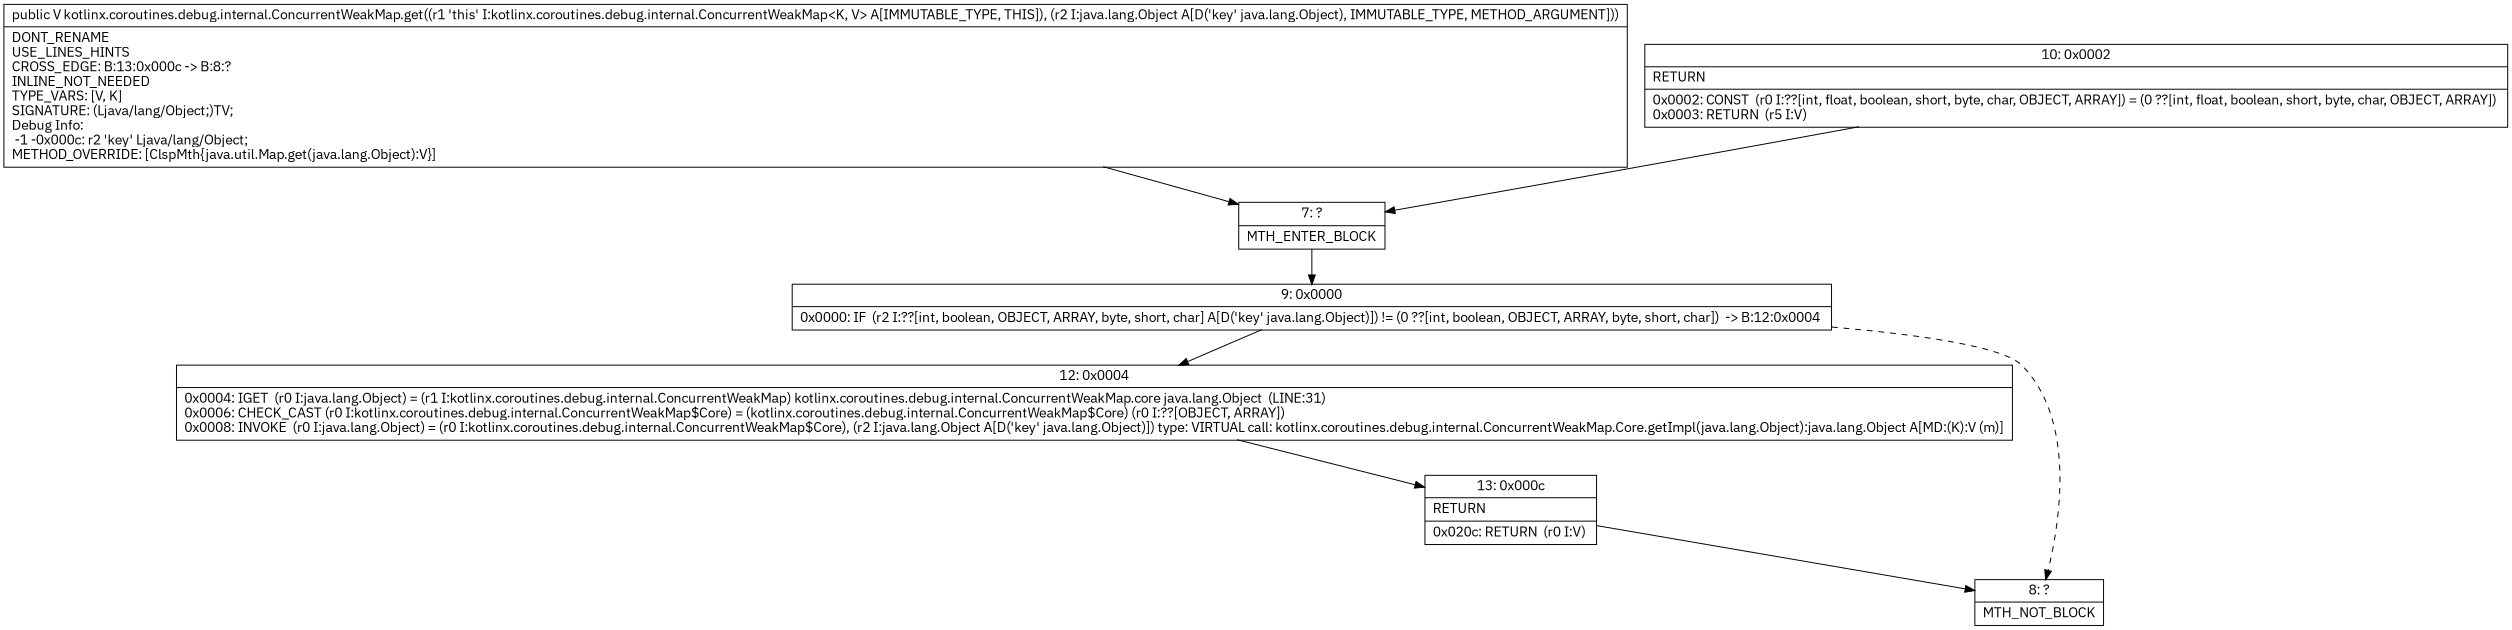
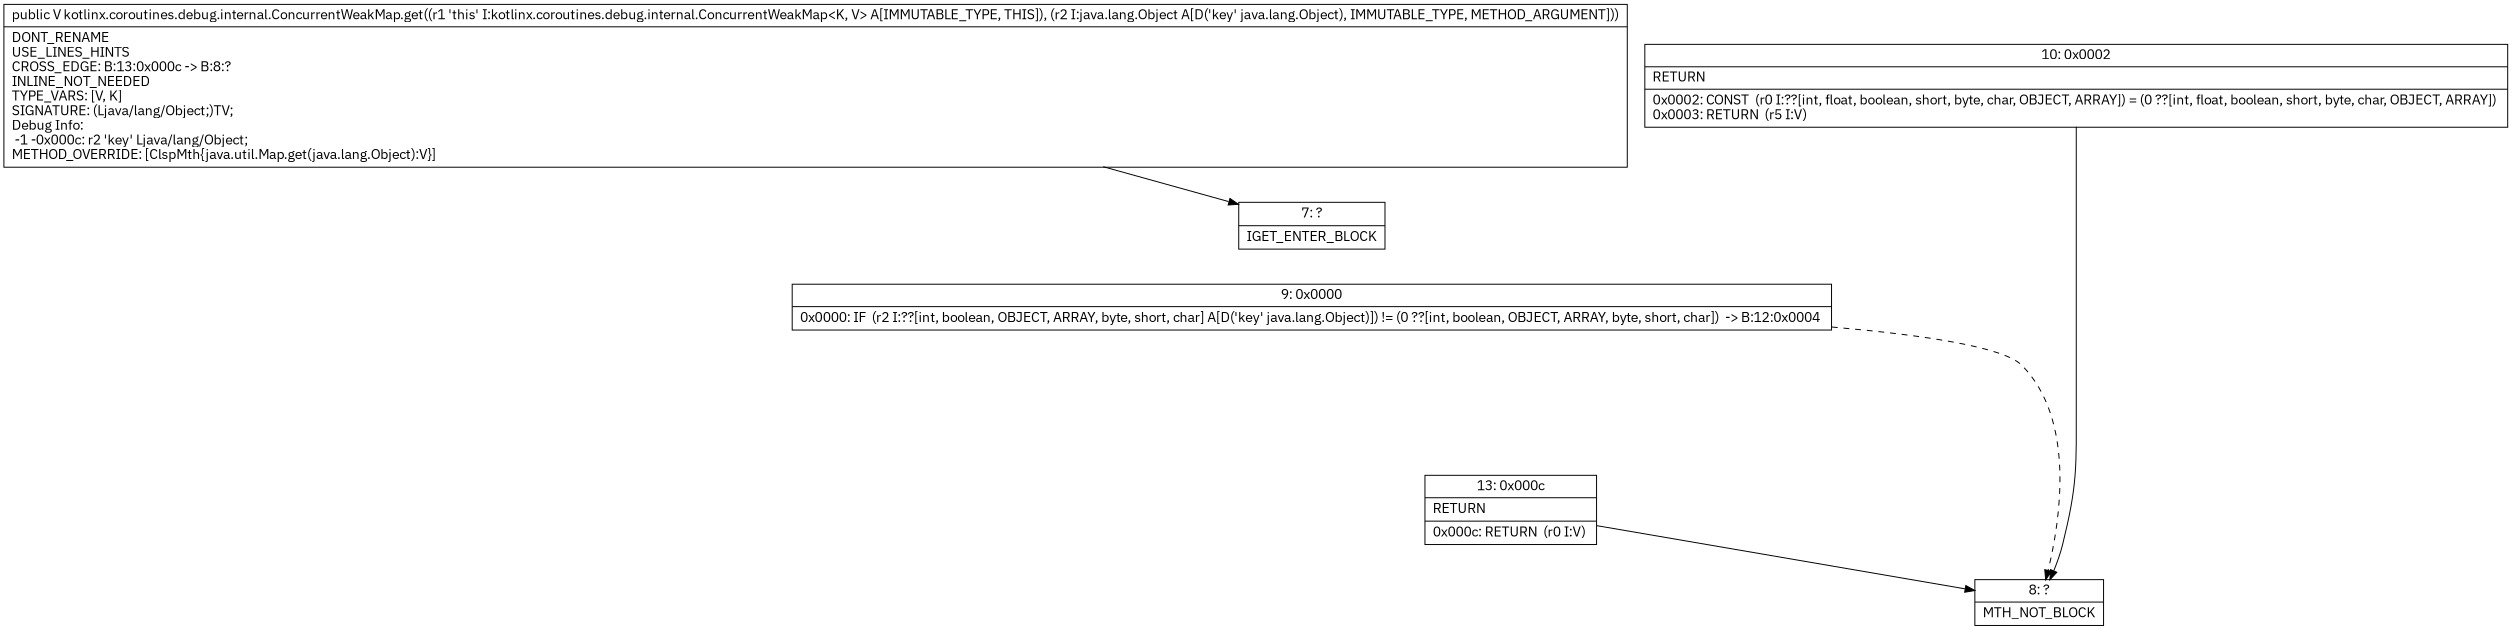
  digraph {
    fontname="IBM Plex Sans"
    node [fontname="IBM Plex Sans" shape=record]
    edge [fontname="IBM Plex Sans"]
-   n1 [label="{7\:\ ?|MTH_ENTER_BLOCK\l}"]
+   n1 [label="{7\:\ ?|IGET_ENTER_BLOCK\l}"]
    n2 [label="{9\:\ 0x0000|0x0000: IF  (r2 I:??[int, boolean, OBJECT, ARRAY, byte, short, char] A[D('key' java.lang.Object)]) != (0 ??[int, boolean, OBJECT, ARRAY, byte, short, char])  \-\> B:12:0x0004 \l}"]
-   n3 [label="{12\:\ 0x0004|0x0004: IGET  (r0 I:java.lang.Object) = (r1 I:kotlinx.coroutines.debug.internal.ConcurrentWeakMap) kotlinx.coroutines.debug.internal.ConcurrentWeakMap.core java.lang.Object  (LINE:31)\l0x0006: CHECK_CAST (r0 I:kotlinx.coroutines.debug.internal.ConcurrentWeakMap$Core) = (kotlinx.coroutines.debug.internal.ConcurrentWeakMap$Core) (r0 I:??[OBJECT, ARRAY]) \l0x0008: INVOKE  (r0 I:java.lang.Object) = (r0 I:kotlinx.coroutines.debug.internal.ConcurrentWeakMap$Core), (r2 I:java.lang.Object A[D('key' java.lang.Object)]) type: VIRTUAL call: kotlinx.coroutines.debug.internal.ConcurrentWeakMap.Core.getImpl(java.lang.Object):java.lang.Object A[MD:(K):V (m)]\l}"]
    n4 [label="{8\:\ ?|MTH_NOT_BLOCK\l}"]
    n5 [label="{10\:\ 0x0002|RETURN\l|0x0002: CONST  (r0 I:??[int, float, boolean, short, byte, char, OBJECT, ARRAY]) = (0 ??[int, float, boolean, short, byte, char, OBJECT, ARRAY]) \l0x0003: RETURN  (r5 I:V) \l}"]
-   n6 [label="{13\:\ 0x000c|RETURN\l|0x020c: RETURN  (r0 I:V) \l}"]
+   n6 [label="{13\:\ 0x000c|RETURN\l|0x000c: RETURN  (r0 I:V) \l}"]
    n7 [label="{public V kotlinx.coroutines.debug.internal.ConcurrentWeakMap.get((r1 'this' I:kotlinx.coroutines.debug.internal.ConcurrentWeakMap\<K, V\> A[IMMUTABLE_TYPE, THIS]), (r2 I:java.lang.Object A[D('key' java.lang.Object), IMMUTABLE_TYPE, METHOD_ARGUMENT]))  | DONT_RENAME\lUSE_LINES_HINTS\lCROSS_EDGE: B:13:0x000c \-\> B:8:?\lINLINE_NOT_NEEDED\lTYPE_VARS: [V, K]\lSIGNATURE: (Ljava\/lang\/Object;)TV;\lDebug Info:\l  \-1 \-0x000c: r2 'key' Ljava\/lang\/Object;\lMETHOD_OVERRIDE: [ClspMth\{java.util.Map.get(java.lang.Object):V\}]\l}"]
-   n1 -> n2
-   n2 -> n3
    n2 -> n4 [style=dashed]
-   n3 -> n6
-   n5 -> n1
+   n5 -> n4
    n6 -> n4
    n7 -> n1
  }
